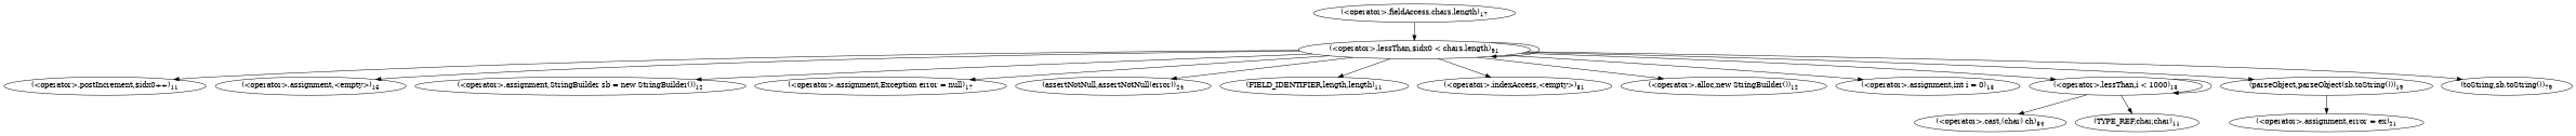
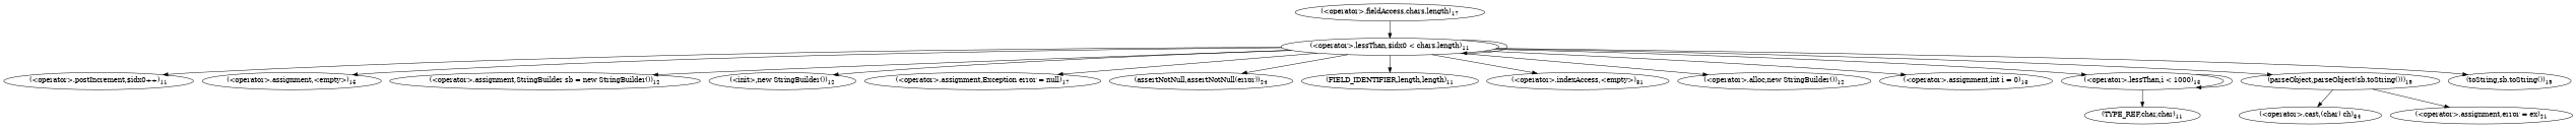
  digraph {
-   n1 [label=<(&lt;operator&gt;.lessThan,$idx0 &lt; chars.length)<SUB>91</SUB>>]
+   n1 [label=<(&lt;operator&gt;.lessThan,$idx0 &lt; chars.length)<SUB>11</SUB>>]
    n2 [label=<(&lt;operator&gt;.postIncrement,$idx0++)<SUB>11</SUB>>]
    n3 [label=<(&lt;operator&gt;.assignment,&lt;empty&gt;)<SUB>15</SUB>>]
    n4 [label=<(&lt;operator&gt;.assignment,StringBuilder sb = new StringBuilder())<SUB>12</SUB>>]
+   n5 [label=<(&lt;init&gt;,new StringBuilder())<SUB>12</SUB>>]
    n6 [label=<(&lt;operator&gt;.assignment,Exception error = null)<SUB>17</SUB>>]
    n7 [label=<(assertNotNull,assertNotNull(error))<SUB>24</SUB>>]
    n8 [label=<(FIELD_IDENTIFIER,length,length)<SUB>11</SUB>>]
    n9 [label=<(&lt;operator&gt;.indexAccess,&lt;empty&gt;)<SUB>81</SUB>>]
    n10 [label=<(&lt;operator&gt;.alloc,new StringBuilder())<SUB>12</SUB>>]
    n11 [label=<(&lt;operator&gt;.assignment,int i = 0)<SUB>13</SUB>>]
    n12 [label=<(&lt;operator&gt;.lessThan,i &lt; 1000)<SUB>13</SUB>>]
    n13 [label=<(parseObject,parseObject(sb.toString()))<SUB>19</SUB>>]
-   n14 [label=<(toString,sb.toString())<SUB>79</SUB>>]
+   n14 [label=<(toString,sb.toString())<SUB>19</SUB>>]
    n15 [label=<(&lt;operator&gt;.fieldAccess,chars.length)<SUB>17</SUB>>]
    n16 [label=<(&lt;operator&gt;.cast,(char) ch)<SUB>84</SUB>>]
    n17 [label=<(TYPE_REF,char,char)<SUB>11</SUB>>]
    n18 [label=<(&lt;operator&gt;.assignment,error = ex)<SUB>21</SUB>>]
    n1 -> n1
    n1 -> n2
    n1 -> n3
    n1 -> n4
+   n1 -> n5
    n1 -> n6
    n1 -> n7
    n1 -> n8
    n1 -> n9
    n1 -> n10
    n1 -> n11
    n1 -> n12
    n1 -> n13
    n1 -> n14
    n12 -> n12
-   n12 -> n16
+   n13 -> n16
    n12 -> n17
    n13 -> n18
    n15 -> n1
  }
